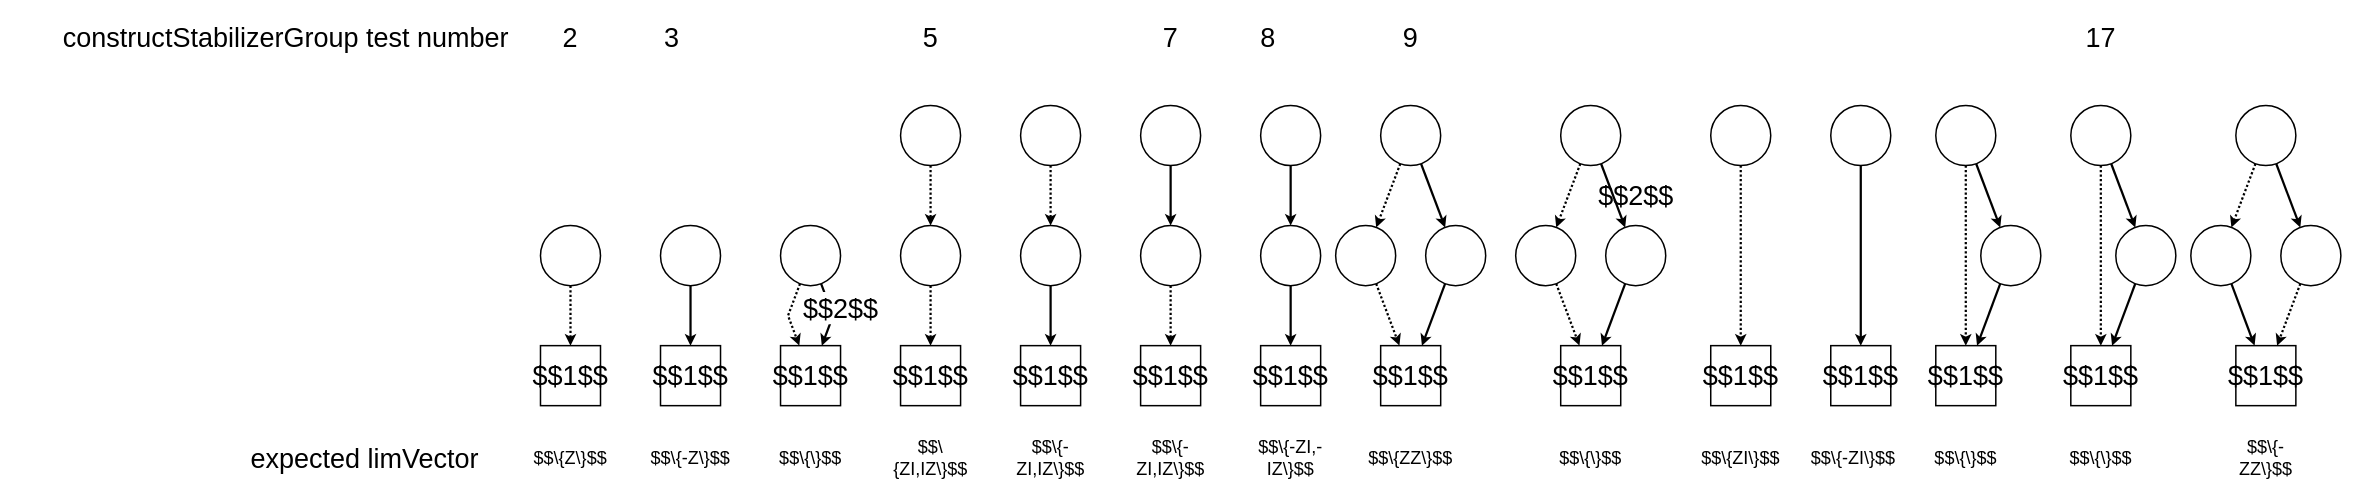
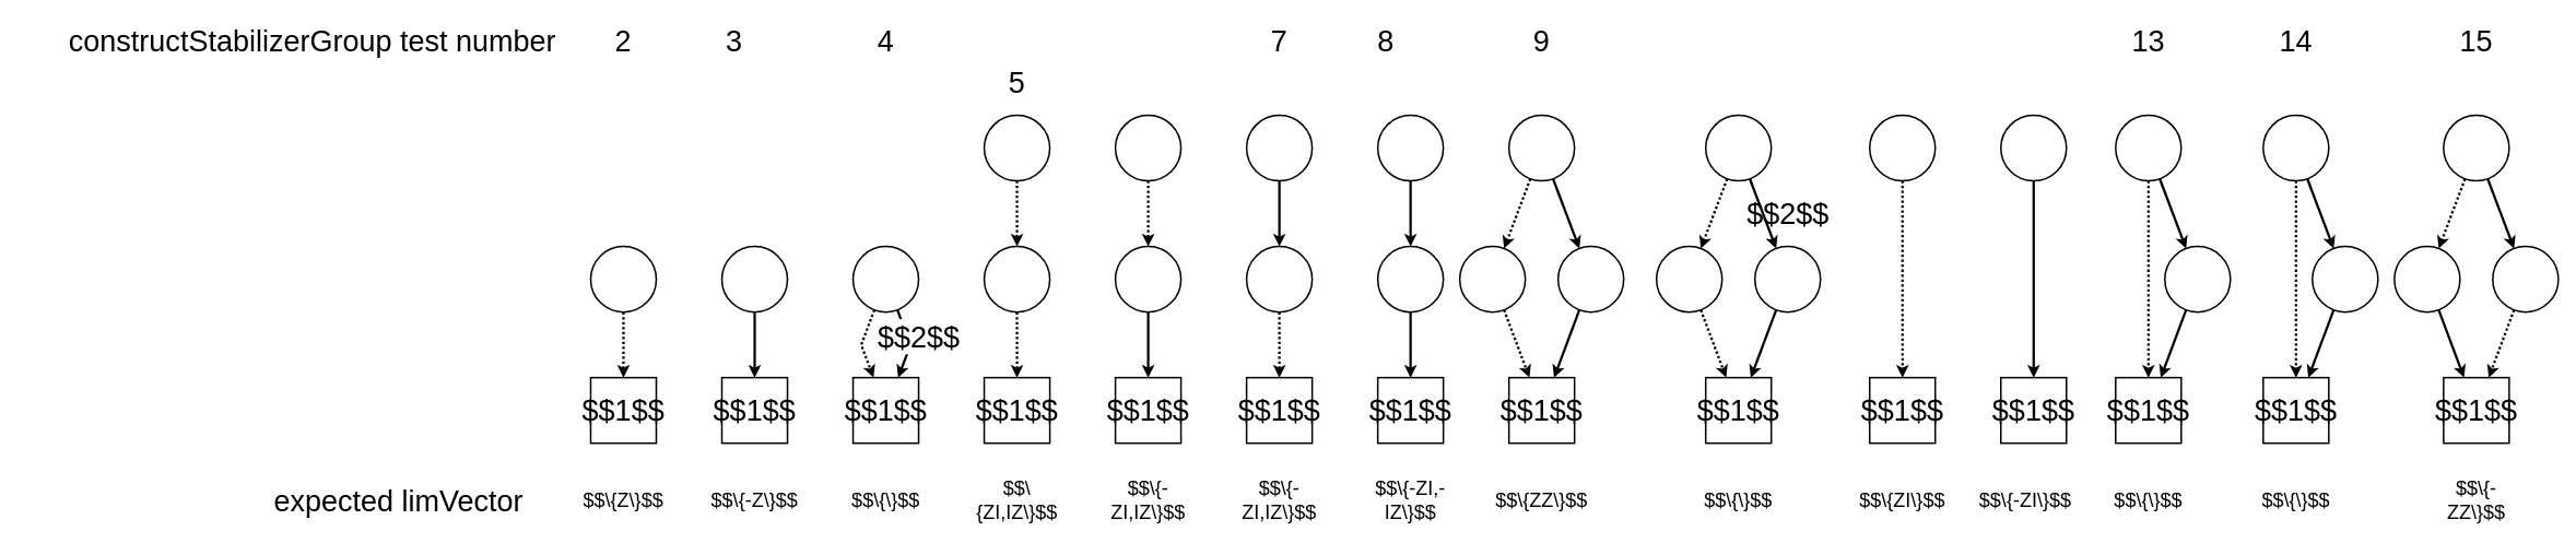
  <mxCell id="0" />
  <mxCell id="1" parent="0" />
  <mxCell id="2" style="edgeStyle=orthogonalEdgeStyle;rounded=0;orthogonalLoop=1;jettySize=auto;html=1;fontSize=36;strokeWidth=3;dashed=1;dashPattern=1 1;" edge="1" parent="1" source="3" target="4"><mxGeometry relative="1" as="geometry" /></mxCell>
  <mxCell id="3" value="" style="ellipse;whiteSpace=wrap;html=1;aspect=fixed;strokeWidth=2;fontSize=36;" vertex="1" parent="1"><mxGeometry x="720" y="300" width="80" height="80" as="geometry" /></mxCell>
  <mxCell id="4" value="$$1$$" style="rounded=0;whiteSpace=wrap;html=1;strokeWidth=2;fontSize=36;" vertex="1" parent="1"><mxGeometry x="720" y="460" width="80" height="80" as="geometry" /></mxCell>
  <mxCell id="5" style="edgeStyle=orthogonalEdgeStyle;rounded=0;orthogonalLoop=1;jettySize=auto;html=1;fontSize=36;strokeWidth=3;" edge="1" parent="1" source="6" target="7"><mxGeometry relative="1" as="geometry" /></mxCell>
  <mxCell id="6" value="" style="ellipse;whiteSpace=wrap;html=1;aspect=fixed;strokeWidth=2;fontSize=36;" vertex="1" parent="1"><mxGeometry x="880" y="300" width="80" height="80" as="geometry" /></mxCell>
  <mxCell id="7" value="$$1$$" style="rounded=0;whiteSpace=wrap;html=1;strokeWidth=2;fontSize=36;" vertex="1" parent="1"><mxGeometry x="880" y="460" width="80" height="80" as="geometry" /></mxCell>
  <mxCell id="8" value="$$2$$" style="rounded=0;orthogonalLoop=1;jettySize=auto;html=1;fontSize=36;strokeWidth=3;" edge="1" parent="1" source="10" target="11"><mxGeometry x="-0.101" y="13" relative="1" as="geometry"><Array as="points"><mxPoint x="1110" y="420" /></Array><mxPoint as="offset" /></mxGeometry></mxCell>
  <mxCell id="9" style="edgeStyle=none;rounded=0;orthogonalLoop=1;jettySize=auto;html=1;fontSize=36;strokeWidth=3;dashed=1;dashPattern=1 1;" edge="1" parent="1" source="10" target="11"><mxGeometry relative="1" as="geometry"><Array as="points"><mxPoint x="1050" y="420" /></Array></mxGeometry></mxCell>
  <mxCell id="10" value="" style="ellipse;whiteSpace=wrap;html=1;aspect=fixed;strokeWidth=2;fontSize=36;" vertex="1" parent="1"><mxGeometry x="1040" y="300" width="80" height="80" as="geometry" /></mxCell>
  <mxCell id="11" value="$$1$$" style="rounded=0;whiteSpace=wrap;html=1;strokeWidth=2;fontSize=36;" vertex="1" parent="1"><mxGeometry x="1040" y="460" width="80" height="80" as="geometry" /></mxCell>
  <mxCell id="12" style="edgeStyle=none;rounded=0;orthogonalLoop=1;jettySize=auto;html=1;fontSize=36;strokeWidth=3;dashed=1;dashPattern=1 1;" edge="1" parent="1" source="13" target="14"><mxGeometry relative="1" as="geometry" /></mxCell>
  <mxCell id="13" value="" style="ellipse;whiteSpace=wrap;html=1;aspect=fixed;strokeWidth=2;fontSize=36;" vertex="1" parent="1"><mxGeometry x="1200" y="300" width="80" height="80" as="geometry" /></mxCell>
  <mxCell id="14" value="$$1$$" style="rounded=0;whiteSpace=wrap;html=1;strokeWidth=2;fontSize=36;" vertex="1" parent="1"><mxGeometry x="1200" y="460" width="80" height="80" as="geometry" /></mxCell>
  <mxCell id="15" style="edgeStyle=none;rounded=0;orthogonalLoop=1;jettySize=auto;html=1;dashed=1;dashPattern=1 1;fontSize=36;strokeWidth=3;" edge="1" parent="1" source="16" target="13"><mxGeometry relative="1" as="geometry" /></mxCell>
  <mxCell id="16" value="" style="ellipse;whiteSpace=wrap;html=1;aspect=fixed;strokeWidth=2;fontSize=36;" vertex="1" parent="1"><mxGeometry x="1200" y="140" width="80" height="80" as="geometry" /></mxCell>
  <mxCell id="17" style="edgeStyle=none;rounded=0;orthogonalLoop=1;jettySize=auto;html=1;fontSize=36;strokeWidth=3;" edge="1" parent="1" source="18" target="19"><mxGeometry relative="1" as="geometry" /></mxCell>
  <mxCell id="18" value="" style="ellipse;whiteSpace=wrap;html=1;aspect=fixed;strokeWidth=2;fontSize=36;" vertex="1" parent="1"><mxGeometry x="1360" y="300" width="80" height="80" as="geometry" /></mxCell>
  <mxCell id="19" value="$$1$$" style="rounded=0;whiteSpace=wrap;html=1;strokeWidth=2;fontSize=36;" vertex="1" parent="1"><mxGeometry x="1360" y="460" width="80" height="80" as="geometry" /></mxCell>
  <mxCell id="20" style="edgeStyle=none;rounded=0;orthogonalLoop=1;jettySize=auto;html=1;dashed=1;dashPattern=1 1;fontSize=36;strokeWidth=3;" edge="1" parent="1" source="21" target="18"><mxGeometry relative="1" as="geometry" /></mxCell>
  <mxCell id="21" value="" style="ellipse;whiteSpace=wrap;html=1;aspect=fixed;strokeWidth=2;fontSize=36;" vertex="1" parent="1"><mxGeometry x="1360" y="140" width="80" height="80" as="geometry" /></mxCell>
  <mxCell id="22" style="edgeStyle=none;rounded=0;orthogonalLoop=1;jettySize=auto;html=1;fontSize=36;strokeWidth=3;dashed=1;dashPattern=1 1;" edge="1" parent="1" source="23" target="24"><mxGeometry relative="1" as="geometry" /></mxCell>
  <mxCell id="23" value="" style="ellipse;whiteSpace=wrap;html=1;aspect=fixed;strokeWidth=2;fontSize=36;" vertex="1" parent="1"><mxGeometry x="1520" y="300" width="80" height="80" as="geometry" /></mxCell>
  <mxCell id="24" value="$$1$$" style="rounded=0;whiteSpace=wrap;html=1;strokeWidth=2;fontSize=36;" vertex="1" parent="1"><mxGeometry x="1520" y="460" width="80" height="80" as="geometry" /></mxCell>
  <mxCell id="25" style="edgeStyle=none;rounded=0;orthogonalLoop=1;jettySize=auto;html=1;fontSize=36;strokeWidth=3;" edge="1" parent="1" source="26" target="23"><mxGeometry relative="1" as="geometry" /></mxCell>
  <mxCell id="26" value="" style="ellipse;whiteSpace=wrap;html=1;aspect=fixed;strokeWidth=2;fontSize=36;" vertex="1" parent="1"><mxGeometry x="1520" y="140" width="80" height="80" as="geometry" /></mxCell>
  <mxCell id="27" style="edgeStyle=none;rounded=0;orthogonalLoop=1;jettySize=auto;html=1;fontSize=36;strokeWidth=3;" edge="1" parent="1" source="28" target="29"><mxGeometry relative="1" as="geometry" /></mxCell>
  <mxCell id="28" value="" style="ellipse;whiteSpace=wrap;html=1;aspect=fixed;strokeWidth=2;fontSize=36;" vertex="1" parent="1"><mxGeometry x="1680" y="300" width="80" height="80" as="geometry" /></mxCell>
  <mxCell id="29" value="$$1$$" style="rounded=0;whiteSpace=wrap;html=1;strokeWidth=2;fontSize=36;" vertex="1" parent="1"><mxGeometry x="1680" y="460" width="80" height="80" as="geometry" /></mxCell>
  <mxCell id="30" style="edgeStyle=none;rounded=0;orthogonalLoop=1;jettySize=auto;html=1;fontSize=36;strokeWidth=3;" edge="1" parent="1" source="31" target="28"><mxGeometry relative="1" as="geometry" /></mxCell>
  <mxCell id="31" value="" style="ellipse;whiteSpace=wrap;html=1;aspect=fixed;strokeWidth=2;fontSize=36;" vertex="1" parent="1"><mxGeometry x="1680" y="140" width="80" height="80" as="geometry" /></mxCell>
  <mxCell id="32" value="expected limVector" style="text;html=1;strokeColor=none;fillColor=none;align=right;verticalAlign=middle;whiteSpace=wrap;rounded=0;fontSize=36;" vertex="1" parent="1"><mxGeometry x="310" y="580" width="330" height="60" as="geometry" /></mxCell>
  <mxCell id="33" value="$$\{Z\}$$" style="text;html=1;strokeColor=none;fillColor=none;align=center;verticalAlign=middle;whiteSpace=wrap;rounded=0;fontSize=24;" vertex="1" parent="1"><mxGeometry x="700" y="580" width="120" height="60" as="geometry" /></mxCell>
  <mxCell id="34" value="$$\{-Z\}$$" style="text;html=1;strokeColor=none;fillColor=none;align=center;verticalAlign=middle;whiteSpace=wrap;rounded=0;fontSize=24;" vertex="1" parent="1"><mxGeometry x="860" y="580" width="120" height="60" as="geometry" /></mxCell>
  <mxCell id="35" value="$$\{\}$$" style="text;html=1;strokeColor=none;fillColor=none;align=center;verticalAlign=middle;whiteSpace=wrap;rounded=0;fontSize=24;" vertex="1" parent="1"><mxGeometry x="1020" y="580" width="120" height="60" as="geometry" /></mxCell>
  <mxCell id="36" value="$$\{ZI,IZ\}$$" style="text;html=1;strokeColor=none;fillColor=none;align=center;verticalAlign=middle;whiteSpace=wrap;rounded=0;fontSize=24;" vertex="1" parent="1"><mxGeometry x="1180" y="580" width="120" height="60" as="geometry" /></mxCell>
  <mxCell id="37" value="$$\{-ZI,IZ\}$$" style="text;html=1;strokeColor=none;fillColor=none;align=center;verticalAlign=middle;whiteSpace=wrap;rounded=0;fontSize=24;" vertex="1" parent="1"><mxGeometry x="1340" y="580" width="120" height="60" as="geometry" /></mxCell>
  <mxCell id="38" value="$$\{-ZI,IZ\}$$" style="text;html=1;strokeColor=none;fillColor=none;align=center;verticalAlign=middle;whiteSpace=wrap;rounded=0;fontSize=24;" vertex="1" parent="1"><mxGeometry x="1500" y="580" width="120" height="60" as="geometry" /></mxCell>
  <mxCell id="39" value="$$\{-ZI,-IZ\}$$" style="text;html=1;strokeColor=none;fillColor=none;align=center;verticalAlign=middle;whiteSpace=wrap;rounded=0;fontSize=24;" vertex="1" parent="1"><mxGeometry x="1660" y="580" width="120" height="60" as="geometry" /></mxCell>
  <mxCell id="40" style="edgeStyle=none;rounded=0;orthogonalLoop=1;jettySize=auto;html=1;fontSize=36;strokeWidth=3;" edge="1" parent="1" source="41" target="42"><mxGeometry relative="1" as="geometry" /></mxCell>
  <mxCell id="41" value="" style="ellipse;whiteSpace=wrap;html=1;aspect=fixed;strokeWidth=2;fontSize=36;" vertex="1" parent="1"><mxGeometry x="1900" y="300" width="80" height="80" as="geometry" /></mxCell>
  <mxCell id="42" value="$$1$$" style="rounded=0;whiteSpace=wrap;html=1;strokeWidth=2;fontSize=36;" vertex="1" parent="1"><mxGeometry x="1840" y="460" width="80" height="80" as="geometry" /></mxCell>
  <mxCell id="43" style="edgeStyle=none;rounded=0;orthogonalLoop=1;jettySize=auto;html=1;fontSize=36;strokeWidth=3;" edge="1" parent="1" source="45" target="41"><mxGeometry relative="1" as="geometry" /></mxCell>
  <mxCell id="44" style="edgeStyle=none;rounded=0;orthogonalLoop=1;jettySize=auto;html=1;fontSize=24;strokeWidth=3;dashed=1;dashPattern=1 1;" edge="1" parent="1" source="45" target="47"><mxGeometry relative="1" as="geometry" /></mxCell>
  <mxCell id="45" value="" style="ellipse;whiteSpace=wrap;html=1;aspect=fixed;strokeWidth=2;fontSize=36;" vertex="1" parent="1"><mxGeometry x="1840" y="140" width="80" height="80" as="geometry" /></mxCell>
  <mxCell id="46" style="edgeStyle=none;rounded=0;orthogonalLoop=1;jettySize=auto;html=1;fontSize=24;strokeWidth=3;dashed=1;dashPattern=1 1;" edge="1" parent="1" source="47" target="42"><mxGeometry relative="1" as="geometry" /></mxCell>
  <mxCell id="47" value="" style="ellipse;whiteSpace=wrap;html=1;aspect=fixed;strokeWidth=2;fontSize=36;" vertex="1" parent="1"><mxGeometry x="1780" y="300" width="80" height="80" as="geometry" /></mxCell>
  <mxCell id="48" value="$$\{ZZ\}$$" style="text;html=1;strokeColor=none;fillColor=none;align=center;verticalAlign=middle;whiteSpace=wrap;rounded=0;fontSize=24;" vertex="1" parent="1"><mxGeometry x="1820" y="580" width="120" height="60" as="geometry" /></mxCell>
  <mxCell id="49" style="edgeStyle=none;rounded=0;orthogonalLoop=1;jettySize=auto;html=1;fontSize=36;strokeWidth=3;" edge="1" parent="1" source="50" target="51"><mxGeometry relative="1" as="geometry" /></mxCell>
  <mxCell id="50" value="" style="ellipse;whiteSpace=wrap;html=1;aspect=fixed;strokeWidth=2;fontSize=36;" vertex="1" parent="1"><mxGeometry x="2140" y="300" width="80" height="80" as="geometry" /></mxCell>
  <mxCell id="51" value="$$1$$" style="rounded=0;whiteSpace=wrap;html=1;strokeWidth=2;fontSize=36;" vertex="1" parent="1"><mxGeometry x="2080" y="460" width="80" height="80" as="geometry" /></mxCell>
  <mxCell id="52" value="$$2$$" style="edgeStyle=none;rounded=0;orthogonalLoop=1;jettySize=auto;html=1;fontSize=36;strokeWidth=3;labelBackgroundColor=none;" edge="1" parent="1" source="54" target="50"><mxGeometry x="0.232" y="28" relative="1" as="geometry"><mxPoint as="offset" /></mxGeometry></mxCell>
  <mxCell id="53" style="edgeStyle=none;rounded=0;orthogonalLoop=1;jettySize=auto;html=1;fontSize=24;strokeWidth=3;dashed=1;dashPattern=1 1;" edge="1" parent="1" source="54" target="56"><mxGeometry relative="1" as="geometry" /></mxCell>
  <mxCell id="54" value="" style="ellipse;whiteSpace=wrap;html=1;aspect=fixed;strokeWidth=2;fontSize=36;" vertex="1" parent="1"><mxGeometry x="2080" y="140" width="80" height="80" as="geometry" /></mxCell>
  <mxCell id="55" style="edgeStyle=none;rounded=0;orthogonalLoop=1;jettySize=auto;html=1;fontSize=24;strokeWidth=3;dashed=1;dashPattern=1 1;" edge="1" parent="1" source="56" target="51"><mxGeometry relative="1" as="geometry" /></mxCell>
  <mxCell id="56" value="" style="ellipse;whiteSpace=wrap;html=1;aspect=fixed;strokeWidth=2;fontSize=36;" vertex="1" parent="1"><mxGeometry x="2020" y="300" width="80" height="80" as="geometry" /></mxCell>
  <mxCell id="57" value="$$\{\}$$" style="text;html=1;strokeColor=none;fillColor=none;align=center;verticalAlign=middle;whiteSpace=wrap;rounded=0;fontSize=24;" vertex="1" parent="1"><mxGeometry x="2060" y="580" width="120" height="60" as="geometry" /></mxCell>
  <mxCell id="58" value="$$1$$" style="rounded=0;whiteSpace=wrap;html=1;strokeWidth=2;fontSize=36;" vertex="1" parent="1"><mxGeometry x="2280" y="460" width="80" height="80" as="geometry" /></mxCell>
  <mxCell id="59" style="edgeStyle=none;rounded=0;orthogonalLoop=1;jettySize=auto;html=1;fontSize=36;strokeWidth=3;dashed=1;dashPattern=1 1;" edge="1" parent="1" source="60" target="58"><mxGeometry relative="1" as="geometry"><mxPoint x="2320" y="300" as="targetPoint" /></mxGeometry></mxCell>
  <mxCell id="60" value="" style="ellipse;whiteSpace=wrap;html=1;aspect=fixed;strokeWidth=2;fontSize=36;" vertex="1" parent="1"><mxGeometry x="2280" y="140" width="80" height="80" as="geometry" /></mxCell>
  <mxCell id="61" value="$$\{ZI\}$$" style="text;html=1;strokeColor=none;fillColor=none;align=center;verticalAlign=middle;whiteSpace=wrap;rounded=0;fontSize=24;" vertex="1" parent="1"><mxGeometry x="2260" y="580" width="120" height="60" as="geometry" /></mxCell>
  <mxCell id="62" value="$$1$$" style="rounded=0;whiteSpace=wrap;html=1;strokeWidth=2;fontSize=36;" vertex="1" parent="1"><mxGeometry x="2440" y="460" width="80" height="80" as="geometry" /></mxCell>
  <mxCell id="63" style="edgeStyle=none;rounded=0;orthogonalLoop=1;jettySize=auto;html=1;fontSize=36;strokeWidth=3;" edge="1" parent="1" source="64" target="62"><mxGeometry relative="1" as="geometry"><mxPoint x="2480" y="300" as="targetPoint" /></mxGeometry></mxCell>
  <mxCell id="64" value="" style="ellipse;whiteSpace=wrap;html=1;aspect=fixed;strokeWidth=2;fontSize=36;" vertex="1" parent="1"><mxGeometry x="2440" y="140" width="80" height="80" as="geometry" /></mxCell>
  <mxCell id="65" value="$$\{-ZI\}$$" style="text;html=1;strokeColor=none;fillColor=none;align=center;verticalAlign=middle;whiteSpace=wrap;rounded=0;fontSize=24;" vertex="1" parent="1"><mxGeometry x="2410" y="580" width="120" height="60" as="geometry" /></mxCell>
  <mxCell id="66" value="constructStabilizerGroup test number" style="text;html=1;strokeColor=none;fillColor=none;align=right;verticalAlign=middle;whiteSpace=wrap;rounded=0;fontSize=36;" vertex="1" parent="1"><mxGeometry x="20" y="20" width="660" height="60" as="geometry" /></mxCell>
  <mxCell id="67" value="2" style="text;html=1;strokeColor=none;fillColor=none;align=center;verticalAlign=middle;whiteSpace=wrap;rounded=0;fontSize=36;" vertex="1" parent="1"><mxGeometry x="720" y="20" width="80" height="60" as="geometry" /></mxCell>
  <mxCell id="68" value="3" style="text;html=1;strokeColor=none;fillColor=none;align=center;verticalAlign=middle;whiteSpace=wrap;rounded=0;fontSize=36;" vertex="1" parent="1"><mxGeometry x="855" y="20" width="80" height="60" as="geometry" /></mxCell>
- <mxCell id="70" value="5" style="text;html=1;strokeColor=none;fillColor=none;align=center;verticalAlign=middle;whiteSpace=wrap;rounded=0;fontSize=36;" vertex="1" parent="1"><mxGeometry x="1200" y="20" width="80" height="60" as="geometry" /></mxCell>
+ <mxCell id="69" value="4" style="text;html=1;strokeColor=none;fillColor=none;align=center;verticalAlign=middle;whiteSpace=wrap;rounded=0;fontSize=36;" vertex="1" parent="1"><mxGeometry x="1040" y="20" width="80" height="60" as="geometry" /></mxCell>
+ <mxCell id="70" value="5" style="text;html=1;strokeColor=none;fillColor=none;align=center;verticalAlign=middle;whiteSpace=wrap;rounded=0;fontSize=36;" vertex="1" parent="1"><mxGeometry x="1200" y="70" width="80" height="60" as="geometry" /></mxCell>
  <mxCell id="71" value="7" style="text;html=1;strokeColor=none;fillColor=none;align=center;verticalAlign=middle;whiteSpace=wrap;rounded=0;fontSize=36;" vertex="1" parent="1"><mxGeometry x="1520" y="20" width="80" height="60" as="geometry" /></mxCell>
  <mxCell id="72" value="8" style="text;html=1;strokeColor=none;fillColor=none;align=center;verticalAlign=middle;whiteSpace=wrap;rounded=0;fontSize=36;" vertex="1" parent="1"><mxGeometry x="1650" y="20" width="80" height="60" as="geometry" /></mxCell>
  <mxCell id="73" value="9" style="text;html=1;strokeColor=none;fillColor=none;align=center;verticalAlign=middle;whiteSpace=wrap;rounded=0;fontSize=36;" vertex="1" parent="1"><mxGeometry x="1840" y="20" width="80" height="60" as="geometry" /></mxCell>
  <mxCell id="74" style="edgeStyle=none;rounded=0;orthogonalLoop=1;jettySize=auto;html=1;fontSize=36;strokeWidth=3;" edge="1" parent="1" source="75" target="76"><mxGeometry relative="1" as="geometry" /></mxCell>
  <mxCell id="75" value="" style="ellipse;whiteSpace=wrap;html=1;aspect=fixed;strokeWidth=2;fontSize=36;" vertex="1" parent="1"><mxGeometry x="2640" y="300" width="80" height="80" as="geometry" /></mxCell>
  <mxCell id="76" value="$$1$$" style="rounded=0;whiteSpace=wrap;html=1;strokeWidth=2;fontSize=36;" vertex="1" parent="1"><mxGeometry x="2580" y="460" width="80" height="80" as="geometry" /></mxCell>
  <mxCell id="77" style="edgeStyle=none;rounded=0;orthogonalLoop=1;jettySize=auto;html=1;fontSize=36;strokeWidth=3;" edge="1" parent="1" source="79" target="75"><mxGeometry relative="1" as="geometry" /></mxCell>
  <mxCell id="78" style="edgeStyle=none;rounded=0;orthogonalLoop=1;jettySize=auto;html=1;fontSize=24;strokeWidth=3;dashed=1;dashPattern=1 1;" edge="1" parent="1" source="79" target="76"><mxGeometry relative="1" as="geometry"><mxPoint x="2574.045" y="302.547" as="targetPoint" /></mxGeometry></mxCell>
  <mxCell id="79" value="" style="ellipse;whiteSpace=wrap;html=1;aspect=fixed;strokeWidth=2;fontSize=36;" vertex="1" parent="1"><mxGeometry x="2580" y="140" width="80" height="80" as="geometry" /></mxCell>
  <mxCell id="80" value="$$\{\}$$" style="text;html=1;strokeColor=none;fillColor=none;align=center;verticalAlign=middle;whiteSpace=wrap;rounded=0;fontSize=24;" vertex="1" parent="1"><mxGeometry x="2560" y="580" width="120" height="60" as="geometry" /></mxCell>
  <mxCell id="81" style="edgeStyle=none;rounded=0;orthogonalLoop=1;jettySize=auto;html=1;fontSize=36;strokeWidth=3;" edge="1" parent="1" source="82" target="83"><mxGeometry relative="1" as="geometry" /></mxCell>
  <mxCell id="82" value="" style="ellipse;whiteSpace=wrap;html=1;aspect=fixed;strokeWidth=2;fontSize=36;" vertex="1" parent="1"><mxGeometry x="2820" y="300" width="80" height="80" as="geometry" /></mxCell>
  <mxCell id="83" value="$$1$$" style="rounded=0;whiteSpace=wrap;html=1;strokeWidth=2;fontSize=36;" vertex="1" parent="1"><mxGeometry x="2760" y="460" width="80" height="80" as="geometry" /></mxCell>
  <mxCell id="84" style="edgeStyle=none;rounded=0;orthogonalLoop=1;jettySize=auto;html=1;fontSize=36;strokeWidth=3;" edge="1" parent="1" source="86" target="82"><mxGeometry relative="1" as="geometry" /></mxCell>
  <mxCell id="85" style="edgeStyle=none;rounded=0;orthogonalLoop=1;jettySize=auto;html=1;fontSize=24;strokeWidth=3;dashed=1;dashPattern=1 1;" edge="1" parent="1" source="86" target="83"><mxGeometry relative="1" as="geometry"><mxPoint x="2754.045" y="302.547" as="targetPoint" /></mxGeometry></mxCell>
  <mxCell id="86" value="" style="ellipse;whiteSpace=wrap;html=1;aspect=fixed;strokeWidth=2;fontSize=36;" vertex="1" parent="1"><mxGeometry x="2760" y="140" width="80" height="80" as="geometry" /></mxCell>
  <mxCell id="87" value="$$\{\}$$" style="text;html=1;strokeColor=none;fillColor=none;align=center;verticalAlign=middle;whiteSpace=wrap;rounded=0;fontSize=24;" vertex="1" parent="1"><mxGeometry x="2740" y="580" width="120" height="60" as="geometry" /></mxCell>
- <mxCell id="89" value="17" style="text;html=1;strokeColor=none;fillColor=none;align=center;verticalAlign=middle;whiteSpace=wrap;rounded=0;fontSize=36;" vertex="1" parent="1"><mxGeometry x="2760" y="20" width="80" height="60" as="geometry" /></mxCell>
+ <mxCell id="88" value="13" style="text;html=1;strokeColor=none;fillColor=none;align=center;verticalAlign=middle;whiteSpace=wrap;rounded=0;fontSize=36;" vertex="1" parent="1"><mxGeometry x="2580" y="20" width="80" height="60" as="geometry" /></mxCell>
+ <mxCell id="89" value="14" style="text;html=1;strokeColor=none;fillColor=none;align=center;verticalAlign=middle;whiteSpace=wrap;rounded=0;fontSize=36;" vertex="1" parent="1"><mxGeometry x="2760" y="20" width="80" height="60" as="geometry" /></mxCell>
  <mxCell id="90" style="edgeStyle=none;rounded=0;orthogonalLoop=1;jettySize=auto;html=1;fontSize=36;strokeWidth=3;" edge="1" parent="1" source="91" target="92"><mxGeometry relative="1" as="geometry" /></mxCell>
  <mxCell id="91" value="" style="ellipse;whiteSpace=wrap;html=1;aspect=fixed;strokeWidth=2;fontSize=36;" vertex="1" parent="1"><mxGeometry x="2920" y="300" width="80" height="80" as="geometry" /></mxCell>
  <mxCell id="92" value="$$1$$" style="rounded=0;whiteSpace=wrap;html=1;strokeWidth=2;fontSize=36;" vertex="1" parent="1"><mxGeometry x="2980" y="460" width="80" height="80" as="geometry" /></mxCell>
  <mxCell id="93" style="edgeStyle=none;rounded=0;orthogonalLoop=1;jettySize=auto;html=1;fontSize=36;strokeWidth=3;" edge="1" parent="1" source="95" target="97"><mxGeometry relative="1" as="geometry"><mxPoint x="2940" y="250" as="targetPoint" /></mxGeometry></mxCell>
  <mxCell id="94" style="edgeStyle=none;rounded=0;orthogonalLoop=1;jettySize=auto;html=1;fontSize=24;strokeWidth=3;dashed=1;dashPattern=1 1;" edge="1" parent="1" source="95" target="91"><mxGeometry relative="1" as="geometry" /></mxCell>
  <mxCell id="95" value="" style="ellipse;whiteSpace=wrap;html=1;aspect=fixed;strokeWidth=2;fontSize=36;" vertex="1" parent="1"><mxGeometry x="2980" y="140" width="80" height="80" as="geometry" /></mxCell>
  <mxCell id="96" style="edgeStyle=none;rounded=0;orthogonalLoop=1;jettySize=auto;html=1;fontSize=24;strokeWidth=3;dashed=1;dashPattern=1 1;" edge="1" parent="1" source="97" target="92"><mxGeometry relative="1" as="geometry" /></mxCell>
  <mxCell id="97" value="" style="ellipse;whiteSpace=wrap;html=1;aspect=fixed;strokeWidth=2;fontSize=36;" vertex="1" parent="1"><mxGeometry x="3040" y="300" width="80" height="80" as="geometry" /></mxCell>
+ <mxCell id="98" value="15" style="text;html=1;strokeColor=none;fillColor=none;align=center;verticalAlign=middle;whiteSpace=wrap;rounded=0;fontSize=36;" vertex="1" parent="1"><mxGeometry x="2980" y="20" width="80" height="60" as="geometry" /></mxCell>
  <mxCell id="99" value="$$\{-ZZ\}$$" style="text;html=1;strokeColor=none;fillColor=none;align=center;verticalAlign=middle;whiteSpace=wrap;rounded=0;fontSize=24;" vertex="1" parent="1"><mxGeometry x="2960" y="580" width="120" height="60" as="geometry" /></mxCell>
